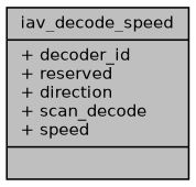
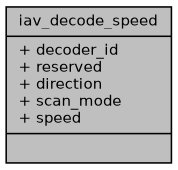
  digraph {
-   n1 [color=black fillcolor=grey75 fontcolor=black fontname=Helvetica fontsize=10 height=0.2 label="{iav_decode_speed\n|+ decoder_id\l+ reserved\l+ direction\l+ scan_decode\l+ speed\l|}" shape=record style=filled width=0.4]
+   n1 [color=black fillcolor=grey75 fontcolor=black fontname=Helvetica fontsize=10 height=0.2 label="{iav_decode_speed\n|+ decoder_id\l+ reserved\l+ direction\l+ scan_mode\l+ speed\l|}" shape=record style=filled width=0.4]
  }
